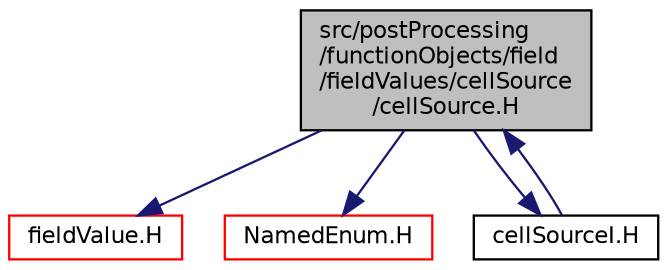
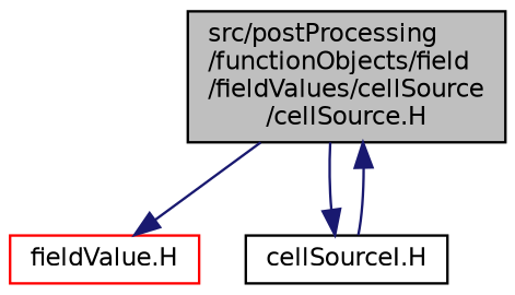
  digraph {
    node [color=black fontname=Helvetica fontsize=10 shape=record]
    edge [color=midnightblue fontname=Helvetica fontsize=10 labelfontname=Helvetica labelfontsize=10 style=solid]
    n1 [fillcolor=grey75 fontcolor=black height=0.2 label="src/postProcessing\l/functionObjects/field\l/fieldValues/cellSource\l/cellSource.H" style=filled width=0.4]
    n2 [color=red height=0.2 label="fieldValue.H" width=0.4]
-   n3 [color=red height=0.2 label="NamedEnum.H" width=0.4]
    n4 [height=0.2 label="cellSourceI.H" width=0.4]
    n1 -> n2
-   n1 -> n3
    n1 -> n4
    n4 -> n1
  }
